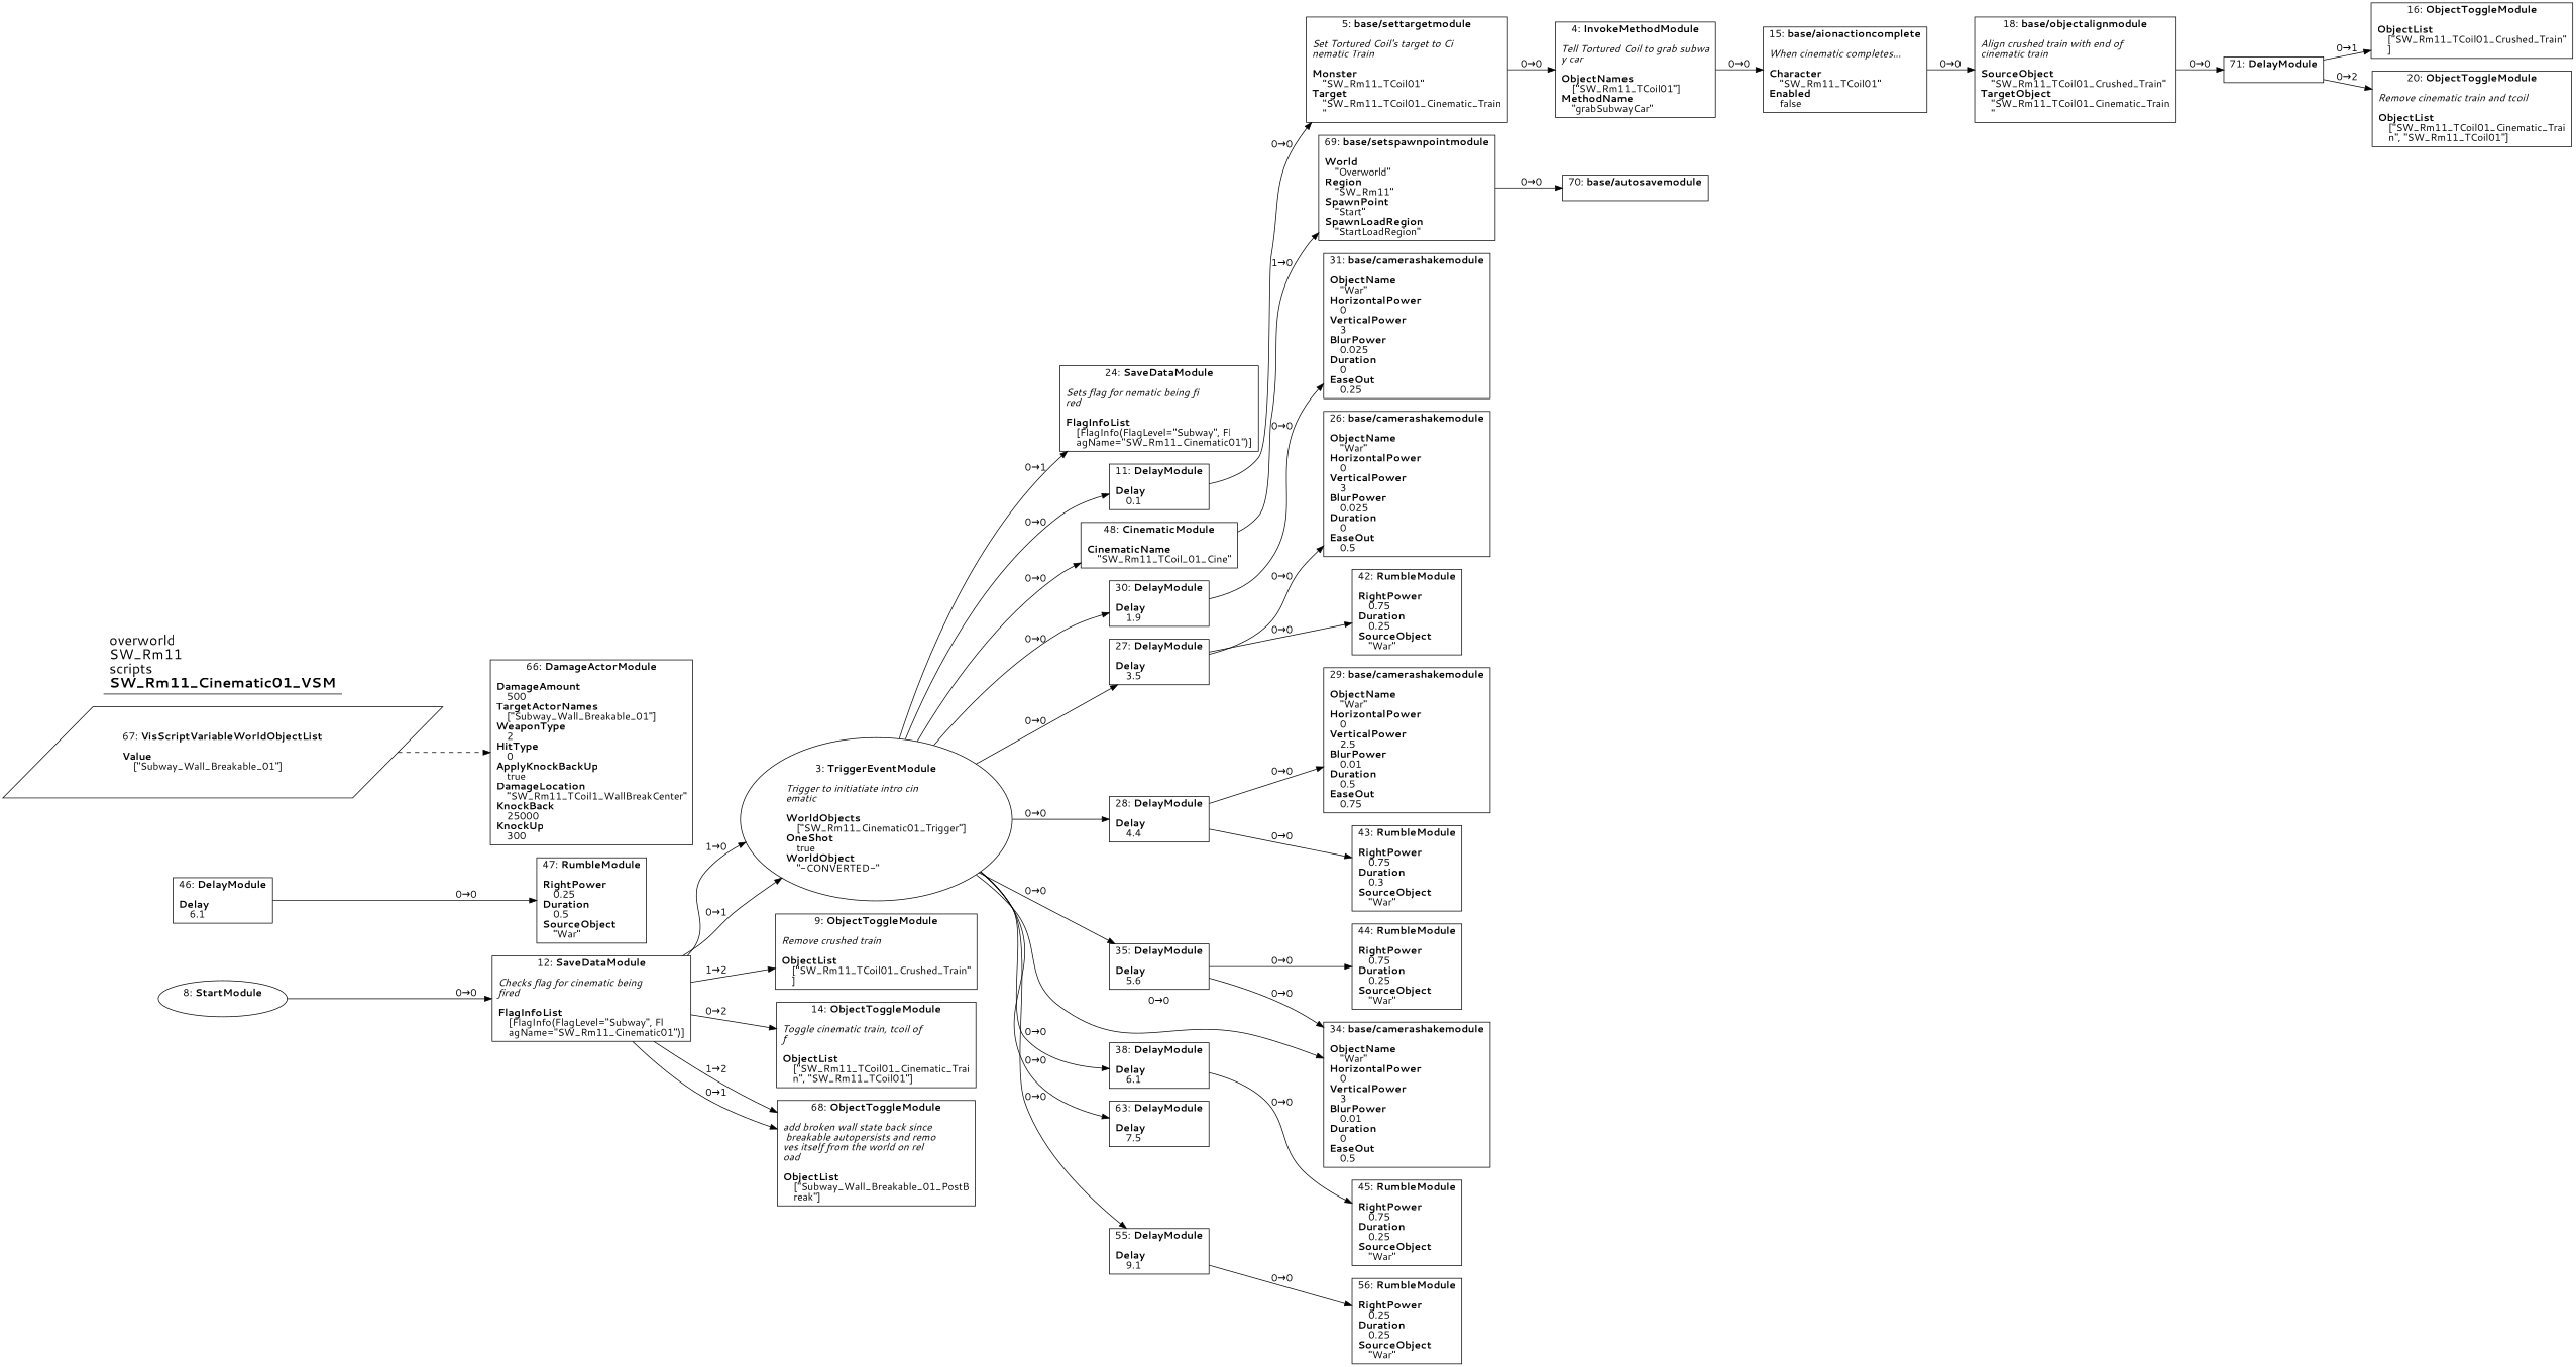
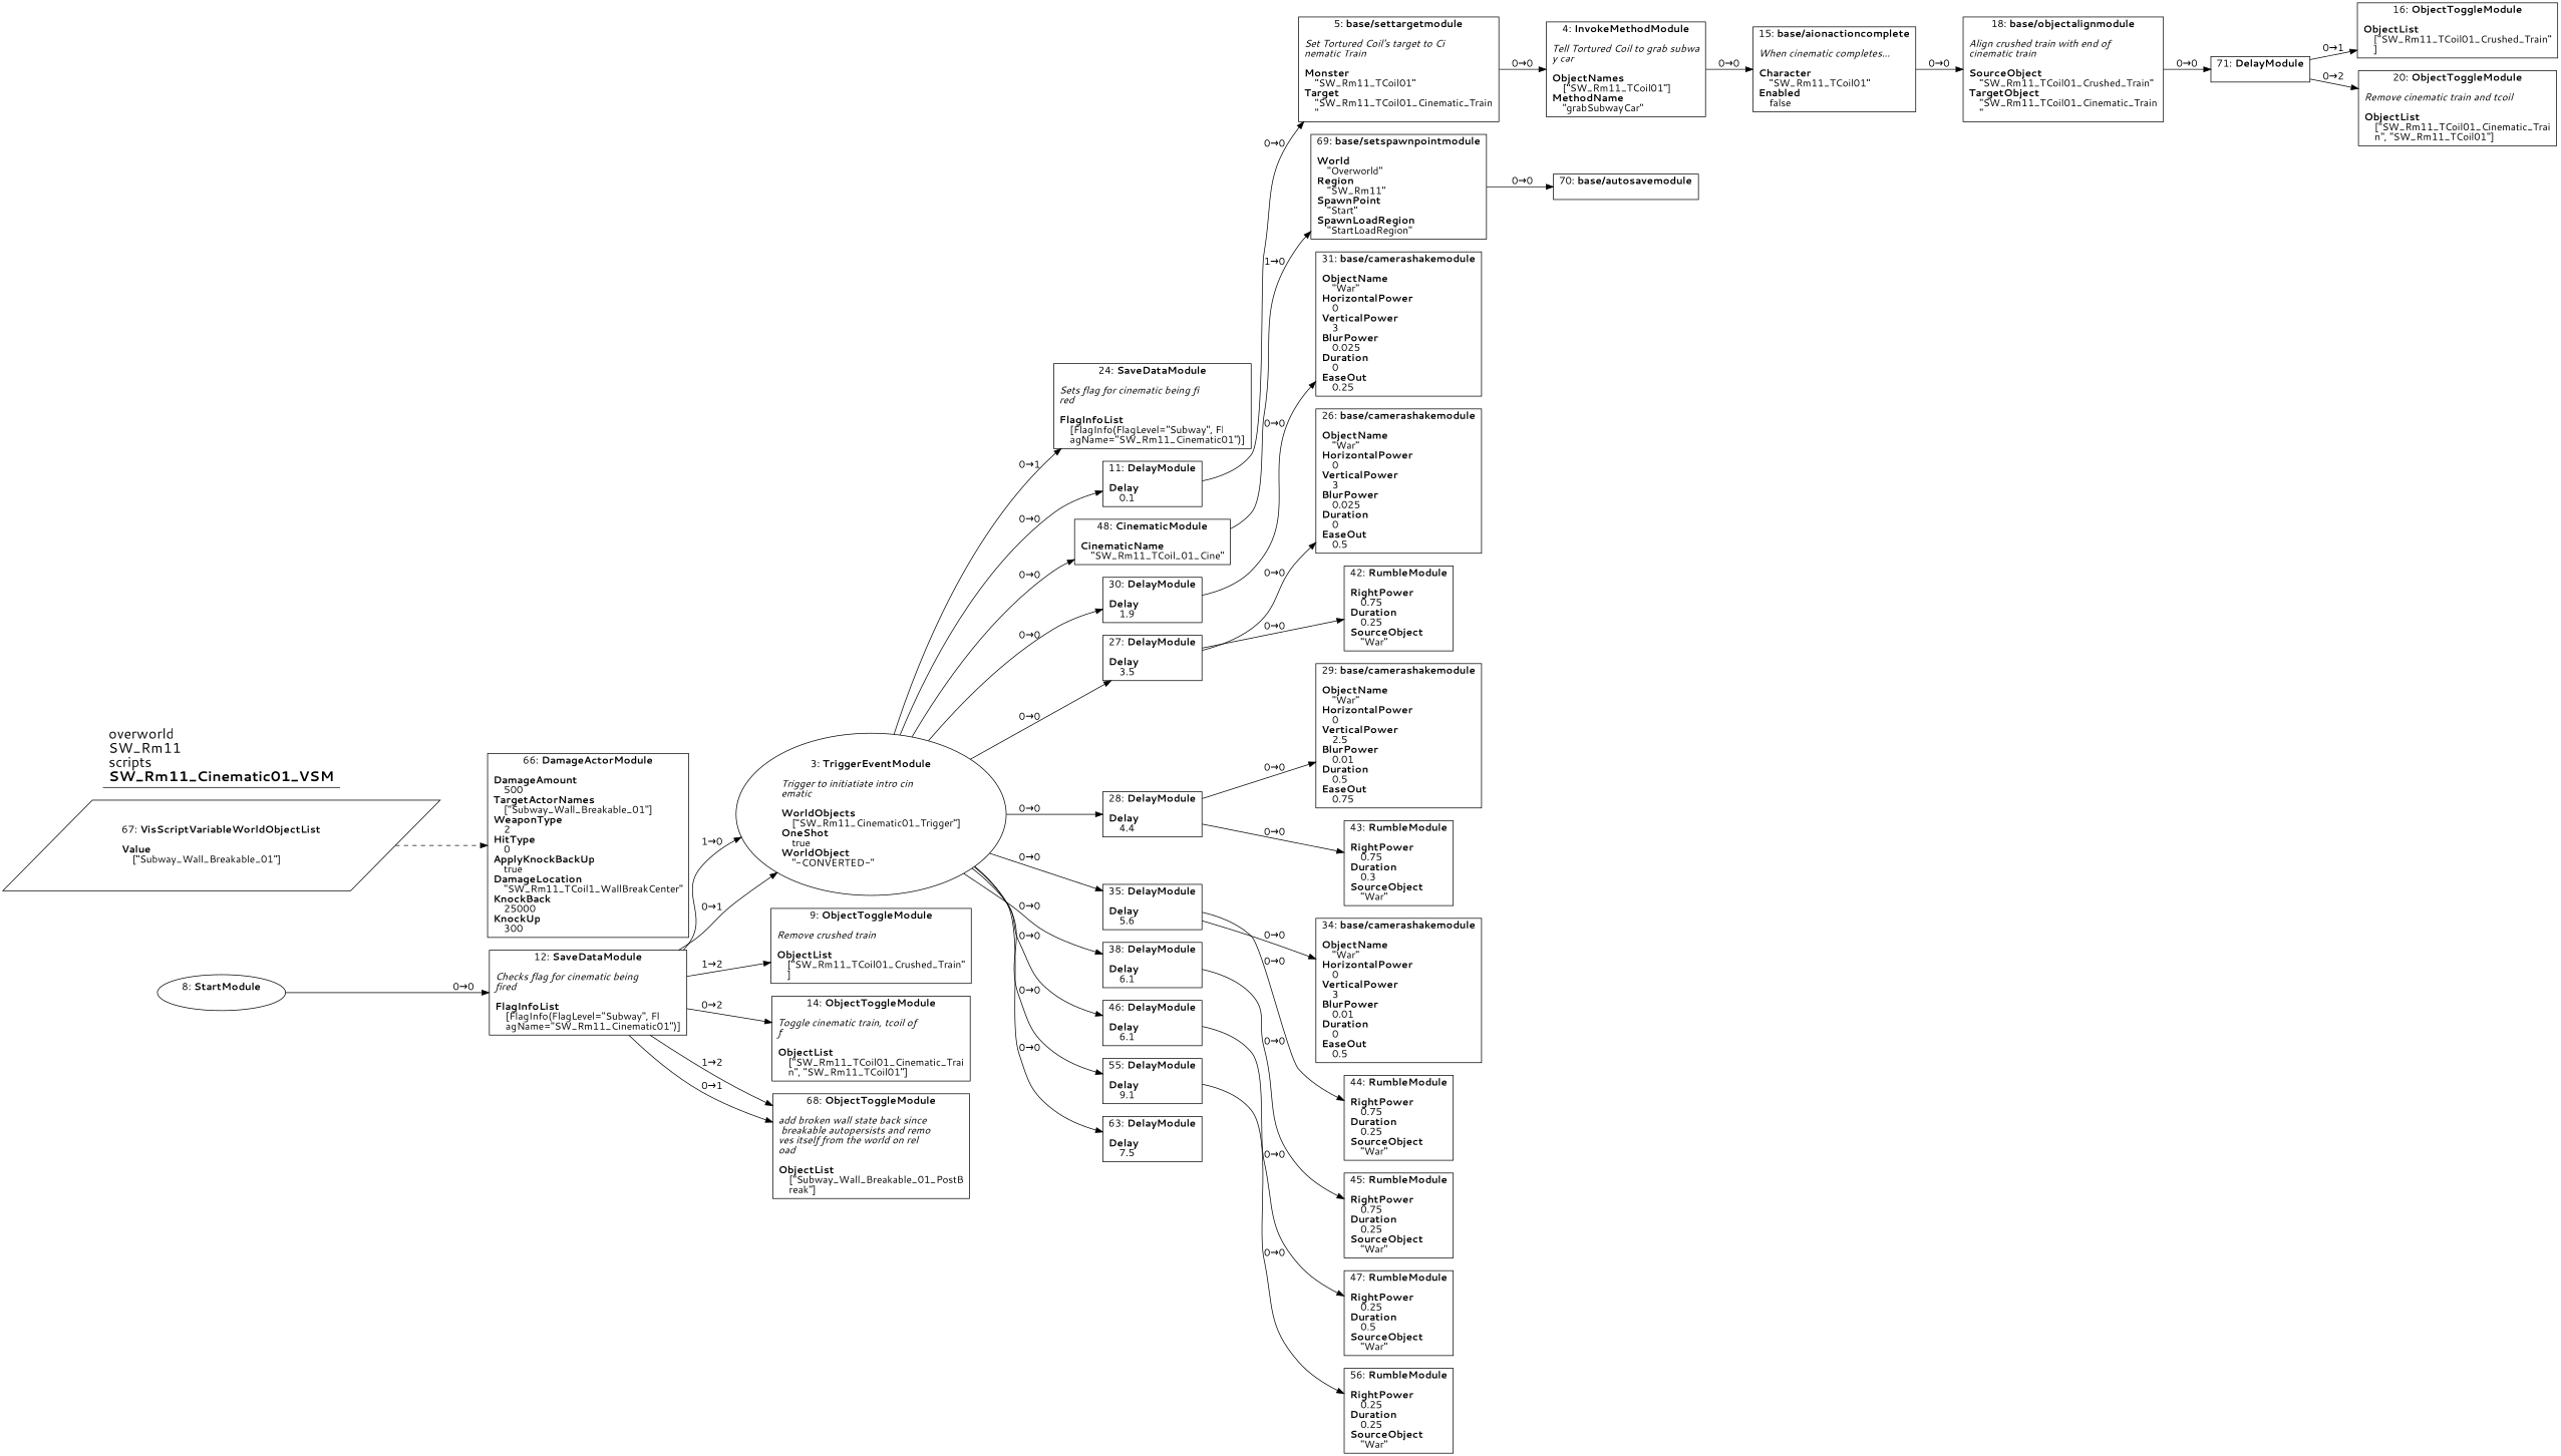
  digraph {
    fontname="Segoe UI"
    rankdir=LR
    splines=spline
    node [fontname="Segoe UI" shape=box]
    edge [fontname="Segoe UI"]
    n1 [label=<3: <b>TriggerEventModule</b><br/><br/><i>Trigger to initiatiate intro cin<br align="left"/>ematic<br align="left"/></i><br align="left"/><b>WorldObjects</b><br align="left"/>    [&quot;SW_Rm11_Cinematic01_Trigger&quot;]<br align="left"/><b>OneShot</b><br align="left"/>    true<br align="left"/><b>WorldObject</b><br align="left"/>    &quot;-CONVERTED-&quot;<br align="left"/>> shape=oval]
-   n2 [label=<24: <b>SaveDataModule</b><br/><br/><i>Sets flag for nematic being fi<br align="left"/>red<br align="left"/></i><br align="left"/><b>FlagInfoList</b><br align="left"/>    [FlagInfo(FlagLevel=&quot;Subway&quot;, Fl<br align="left"/>    agName=&quot;SW_Rm11_Cinematic01&quot;)]<br align="left"/>>]
+   n2 [label=<24: <b>SaveDataModule</b><br/><br/><i>Sets flag for cinematic being fi<br align="left"/>red<br align="left"/></i><br align="left"/><b>FlagInfoList</b><br align="left"/>    [FlagInfo(FlagLevel=&quot;Subway&quot;, Fl<br align="left"/>    agName=&quot;SW_Rm11_Cinematic01&quot;)]<br align="left"/>>]
    n3 [label=<11: <b>DelayModule</b><br/><br/><b>Delay</b><br align="left"/>    0.1<br align="left"/>>]
    n4 [label=<48: <b>CinematicModule</b><br/><br/><b>CinematicName</b><br align="left"/>    &quot;SW_Rm11_TCoil_01_Cine&quot;<br align="left"/>>]
    n5 [label=<30: <b>DelayModule</b><br/><br/><b>Delay</b><br align="left"/>    1.9<br align="left"/>>]
    n6 [label=<27: <b>DelayModule</b><br/><br/><b>Delay</b><br align="left"/>    3.5<br align="left"/>>]
    n7 [label=<28: <b>DelayModule</b><br/><br/><b>Delay</b><br align="left"/>    4.4<br align="left"/>>]
    n8 [label=<35: <b>DelayModule</b><br/><br/><b>Delay</b><br align="left"/>    5.6<br align="left"/>>]
    n9 [label=<38: <b>DelayModule</b><br/><br/><b>Delay</b><br align="left"/>    6.1<br align="left"/>>]
    n10 [label=<46: <b>DelayModule</b><br/><br/><b>Delay</b><br align="left"/>    6.1<br align="left"/>>]
    n11 [label=<55: <b>DelayModule</b><br/><br/><b>Delay</b><br align="left"/>    9.1<br align="left"/>>]
    n12 [label=<63: <b>DelayModule</b><br/><br/><b>Delay</b><br align="left"/>    7.5<br align="left"/>>]
    n13 [label=<5: <b>base/settargetmodule</b><br/><br/><i>Set Tortured Coil's target to Ci<br align="left"/>nematic Train<br align="left"/></i><br align="left"/><b>Monster</b><br align="left"/>    &quot;SW_Rm11_TCoil01&quot;<br align="left"/><b>Target</b><br align="left"/>    &quot;SW_Rm11_TCoil01_Cinematic_Train<br align="left"/>    &quot;<br align="left"/>>]
    n14 [label=<69: <b>base/setspawnpointmodule</b><br/><br/><b>World</b><br align="left"/>    &quot;Overworld&quot;<br align="left"/><b>Region</b><br align="left"/>    &quot;SW_Rm11&quot;<br align="left"/><b>SpawnPoint</b><br align="left"/>    &quot;Start&quot;<br align="left"/><b>SpawnLoadRegion</b><br align="left"/>    &quot;StartLoadRegion&quot;<br align="left"/>>]
    n15 [label=<31: <b>base/camerashakemodule</b><br/><br/><b>ObjectName</b><br align="left"/>    &quot;War&quot;<br align="left"/><b>HorizontalPower</b><br align="left"/>    0<br align="left"/><b>VerticalPower</b><br align="left"/>    3<br align="left"/><b>BlurPower</b><br align="left"/>    0.025<br align="left"/><b>Duration</b><br align="left"/>    0<br align="left"/><b>EaseOut</b><br align="left"/>    0.25<br align="left"/>>]
    n16 [label=<26: <b>base/camerashakemodule</b><br/><br/><b>ObjectName</b><br align="left"/>    &quot;War&quot;<br align="left"/><b>HorizontalPower</b><br align="left"/>    0<br align="left"/><b>VerticalPower</b><br align="left"/>    3<br align="left"/><b>BlurPower</b><br align="left"/>    0.025<br align="left"/><b>Duration</b><br align="left"/>    0<br align="left"/><b>EaseOut</b><br align="left"/>    0.5<br align="left"/>>]
    n17 [label=<42: <b>RumbleModule</b><br/><br/><b>RightPower</b><br align="left"/>    0.75<br align="left"/><b>Duration</b><br align="left"/>    0.25<br align="left"/><b>SourceObject</b><br align="left"/>    &quot;War&quot;<br align="left"/>>]
    n18 [label=<29: <b>base/camerashakemodule</b><br/><br/><b>ObjectName</b><br align="left"/>    &quot;War&quot;<br align="left"/><b>HorizontalPower</b><br align="left"/>    0<br align="left"/><b>VerticalPower</b><br align="left"/>    2.5<br align="left"/><b>BlurPower</b><br align="left"/>    0.01<br align="left"/><b>Duration</b><br align="left"/>    0.5<br align="left"/><b>EaseOut</b><br align="left"/>    0.75<br align="left"/>>]
    n19 [label=<43: <b>RumbleModule</b><br/><br/><b>RightPower</b><br align="left"/>    0.75<br align="left"/><b>Duration</b><br align="left"/>    0.3<br align="left"/><b>SourceObject</b><br align="left"/>    &quot;War&quot;<br align="left"/>>]
    n20 [label=<34: <b>base/camerashakemodule</b><br/><br/><b>ObjectName</b><br align="left"/>    &quot;War&quot;<br align="left"/><b>HorizontalPower</b><br align="left"/>    0<br align="left"/><b>VerticalPower</b><br align="left"/>    3<br align="left"/><b>BlurPower</b><br align="left"/>    0.01<br align="left"/><b>Duration</b><br align="left"/>    0<br align="left"/><b>EaseOut</b><br align="left"/>    0.5<br align="left"/>>]
    n21 [label=<44: <b>RumbleModule</b><br/><br/><b>RightPower</b><br align="left"/>    0.75<br align="left"/><b>Duration</b><br align="left"/>    0.25<br align="left"/><b>SourceObject</b><br align="left"/>    &quot;War&quot;<br align="left"/>>]
    n22 [label=<45: <b>RumbleModule</b><br/><br/><b>RightPower</b><br align="left"/>    0.75<br align="left"/><b>Duration</b><br align="left"/>    0.25<br align="left"/><b>SourceObject</b><br align="left"/>    &quot;War&quot;<br align="left"/>>]
    n23 [label=<47: <b>RumbleModule</b><br/><br/><b>RightPower</b><br align="left"/>    0.25<br align="left"/><b>Duration</b><br align="left"/>    0.5<br align="left"/><b>SourceObject</b><br align="left"/>    &quot;War&quot;<br align="left"/>>]
    n24 [label=<56: <b>RumbleModule</b><br/><br/><b>RightPower</b><br align="left"/>    0.25<br align="left"/><b>Duration</b><br align="left"/>    0.25<br align="left"/><b>SourceObject</b><br align="left"/>    &quot;War&quot;<br align="left"/>>]
    n25 [label=<4: <b>InvokeMethodModule</b><br/><br/><i>Tell Tortured Coil to grab subwa<br align="left"/>y car<br align="left"/></i><br align="left"/><b>ObjectNames</b><br align="left"/>    [&quot;SW_Rm11_TCoil01&quot;]<br align="left"/><b>MethodName</b><br align="left"/>    &quot;grabSubwayCar&quot;<br align="left"/>>]
    n26 [label=<70: <b>base/autosavemodule</b><br/><br/>>]
    n27 [label=<15: <b>base/aionactioncomplete</b><br/><br/><i>When cinematic completes...<br align="left"/></i><br align="left"/><b>Character</b><br align="left"/>    &quot;SW_Rm11_TCoil01&quot;<br align="left"/><b>Enabled</b><br align="left"/>    false<br align="left"/>>]
    n28 [label=<18: <b>base/objectalignmodule</b><br/><br/><i>Align crushed train with end of <br align="left"/>cinematic train<br align="left"/></i><br align="left"/><b>SourceObject</b><br align="left"/>    &quot;SW_Rm11_TCoil01_Crushed_Train&quot;<br align="left"/><b>TargetObject</b><br align="left"/>    &quot;SW_Rm11_TCoil01_Cinematic_Train<br align="left"/>    &quot;<br align="left"/>>]
    n29 [label=<71: <b>DelayModule</b><br/><br/>>]
    n30 [label=<66: <b>DamageActorModule</b><br/><br/><b>DamageAmount</b><br align="left"/>    500<br align="left"/><b>TargetActorNames</b><br align="left"/>    [&quot;Subway_Wall_Breakable_01&quot;]<br align="left"/><b>WeaponType</b><br align="left"/>    2<br align="left"/><b>HitType</b><br align="left"/>    0<br align="left"/><b>ApplyKnockBackUp</b><br align="left"/>    true<br align="left"/><b>DamageLocation</b><br align="left"/>    &quot;SW_Rm11_TCoil1_WallBreakCenter&quot;<br align="left"/><b>KnockBack</b><br align="left"/>    25000<br align="left"/><b>KnockUp</b><br align="left"/>    300<br align="left"/>>]
    n31 [label=<8: <b>StartModule</b><br/><br/>> shape=oval]
    n32 [label=<12: <b>SaveDataModule</b><br/><br/><i>Checks flag for cinematic being <br align="left"/>fired<br align="left"/></i><br align="left"/><b>FlagInfoList</b><br align="left"/>    [FlagInfo(FlagLevel=&quot;Subway&quot;, Fl<br align="left"/>    agName=&quot;SW_Rm11_Cinematic01&quot;)]<br align="left"/>>]
    n33 [label=<9: <b>ObjectToggleModule</b><br/><br/><i>Remove crushed train<br align="left"/></i><br align="left"/><b>ObjectList</b><br align="left"/>    [&quot;SW_Rm11_TCoil01_Crushed_Train&quot;<br align="left"/>    ]<br align="left"/>>]
    n34 [label=<14: <b>ObjectToggleModule</b><br/><br/><i>Toggle cinematic train, tcoil of<br align="left"/>f<br align="left"/></i><br align="left"/><b>ObjectList</b><br align="left"/>    [&quot;SW_Rm11_TCoil01_Cinematic_Trai<br align="left"/>    n&quot;, &quot;SW_Rm11_TCoil01&quot;]<br align="left"/>>]
    n35 [label=<68: <b>ObjectToggleModule</b><br/><br/><i>add broken wall state back since<br align="left"/> breakable autopersists and remo<br align="left"/>ves itself from the world on rel<br align="left"/>oad<br align="left"/></i><br align="left"/><b>ObjectList</b><br align="left"/>    [&quot;Subway_Wall_Breakable_01_PostB<br align="left"/>    reak&quot;]<br align="left"/>>]
    n36 [label=<16: <b>ObjectToggleModule</b><br/><br/><b>ObjectList</b><br align="left"/>    [&quot;SW_Rm11_TCoil01_Crushed_Train&quot;<br align="left"/>    ]<br align="left"/>>]
    n37 [label=<20: <b>ObjectToggleModule</b><br/><br/><i>Remove cinematic train and tcoil<br align="left"/></i><br align="left"/><b>ObjectList</b><br align="left"/>    [&quot;SW_Rm11_TCoil01_Cinematic_Trai<br align="left"/>    n&quot;, &quot;SW_Rm11_TCoil01&quot;]<br align="left"/>>]
    n38 [label=<67: <b>VisScriptVariableWorldObjectList</b><br/><br/><b>Value</b><br align="left"/>    [&quot;Subway_Wall_Breakable_01&quot;]<br align="left"/>> shape=parallelogram]
    n39 [label=<<font point-size="20">overworld<br align="left"/>SW_Rm11<br align="left"/>scripts<br align="left"/><b>SW_Rm11_Cinematic01_VSM</b><br align="left"/></font>> shape=underline]
    n1 -> n2 [label="0→1"]
    n1 -> n3 [label="0→0"]
    n1 -> n4 [label="0→0"]
    n1 -> n5 [label="0→0"]
    n1 -> n6 [label="0→0"]
    n1 -> n7 [label="0→0"]
    n1 -> n8 [label="0→0"]
    n1 -> n9 [label="0→0"]
-   n1 -> n20 [label="0→0"]
+   n1 -> n10 [label="0→0"]
    n1 -> n11 [label="0→0"]
    n1 -> n12 [label="0→0"]
    n3 -> n13 [label="0→0"]
    n4 -> n14 [label="1→0"]
    n5 -> n15 [label="0→0"]
    n6 -> n16 [label="0→0"]
    n6 -> n17 [label="0→0"]
    n7 -> n18 [label="0→0"]
    n7 -> n19 [label="0→0"]
    n8 -> n20 [label="0→0"]
    n8 -> n21 [label="0→0"]
    n9 -> n22 [label="0→0"]
    n10 -> n23 [label="0→0"]
    n11 -> n24 [label="0→0"]
    n13 -> n25 [label="0→0"]
    n14 -> n26 [label="0→0"]
    n25 -> n27 [label="0→0"]
    n27 -> n28 [label="0→0"]
    n28 -> n29 [label="0→0"]
    n29 -> n36 [label="0→1"]
    n29 -> n37 [label="0→2"]
    n31 -> n32 [label="0→0"]
    n32 -> n1 [label="1→0"]
    n32 -> n1 [label="0→1"]
    n32 -> n33 [label="1→2"]
    n32 -> n34 [label="0→2"]
    n32 -> n35 [label="1→2"]
    n32 -> n35 [label="0→1"]
    n38 -> n30 [style=dashed]
  }
